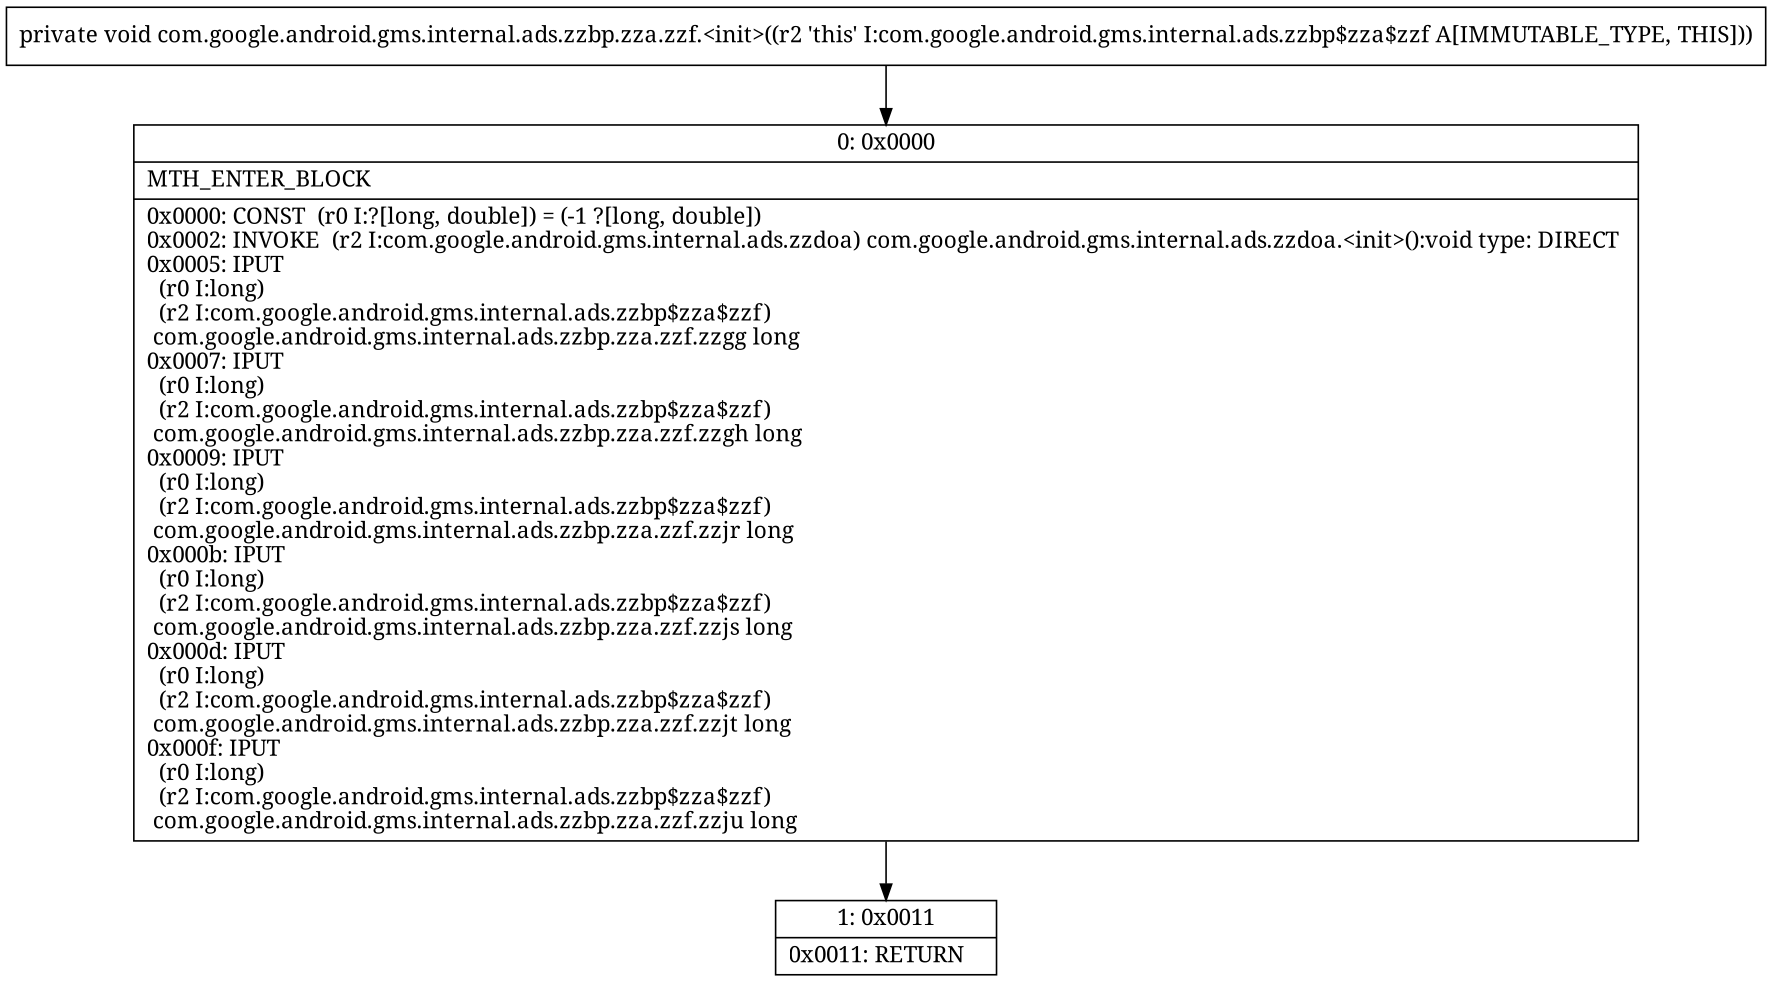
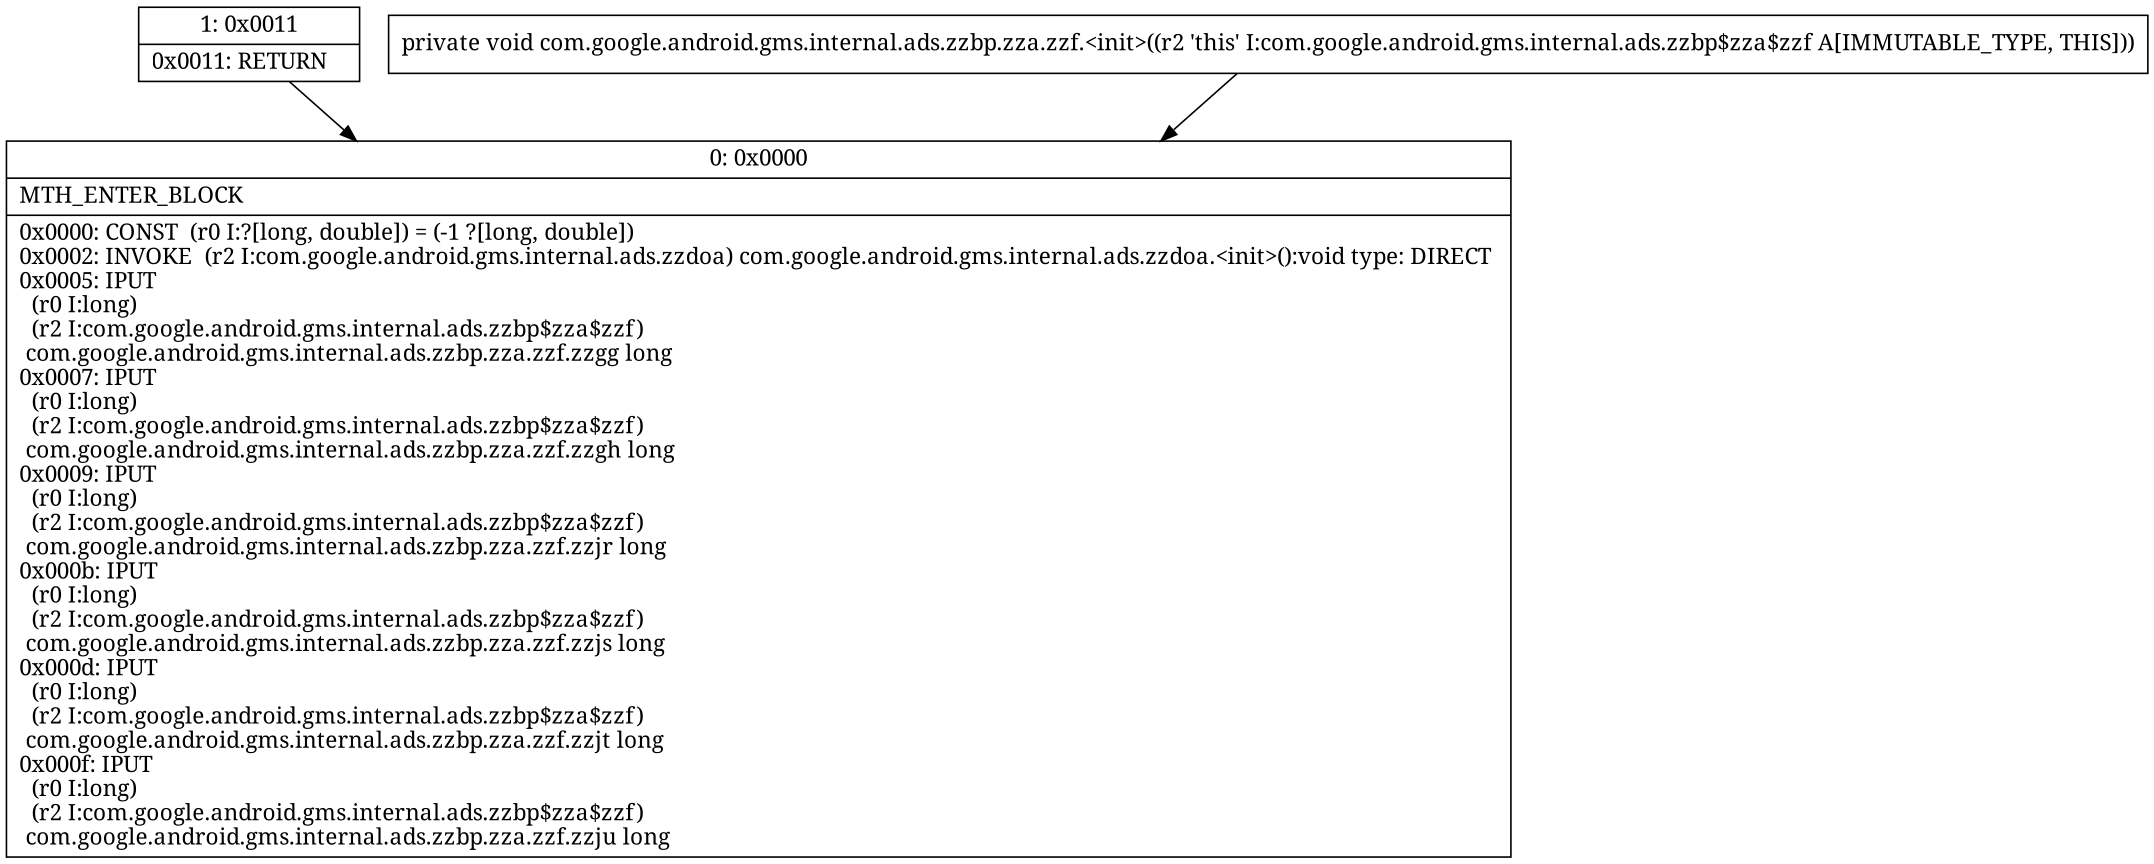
  digraph {
    fontname="Noto Serif"
    node [shape=record fontname="Noto Serif"]
    edge [fontname="Noto Serif"]
    n1 [label="{0\:\ 0x0000|MTH_ENTER_BLOCK\l|0x0000: CONST  (r0 I:?[long, double]) = (\-1 ?[long, double]) \l0x0002: INVOKE  (r2 I:com.google.android.gms.internal.ads.zzdoa) com.google.android.gms.internal.ads.zzdoa.\<init\>():void type: DIRECT \l0x0005: IPUT  \l  (r0 I:long)\l  (r2 I:com.google.android.gms.internal.ads.zzbp$zza$zzf)\l com.google.android.gms.internal.ads.zzbp.zza.zzf.zzgg long \l0x0007: IPUT  \l  (r0 I:long)\l  (r2 I:com.google.android.gms.internal.ads.zzbp$zza$zzf)\l com.google.android.gms.internal.ads.zzbp.zza.zzf.zzgh long \l0x0009: IPUT  \l  (r0 I:long)\l  (r2 I:com.google.android.gms.internal.ads.zzbp$zza$zzf)\l com.google.android.gms.internal.ads.zzbp.zza.zzf.zzjr long \l0x000b: IPUT  \l  (r0 I:long)\l  (r2 I:com.google.android.gms.internal.ads.zzbp$zza$zzf)\l com.google.android.gms.internal.ads.zzbp.zza.zzf.zzjs long \l0x000d: IPUT  \l  (r0 I:long)\l  (r2 I:com.google.android.gms.internal.ads.zzbp$zza$zzf)\l com.google.android.gms.internal.ads.zzbp.zza.zzf.zzjt long \l0x000f: IPUT  \l  (r0 I:long)\l  (r2 I:com.google.android.gms.internal.ads.zzbp$zza$zzf)\l com.google.android.gms.internal.ads.zzbp.zza.zzf.zzju long \l}"]
    n2 [label="{1\:\ 0x0011|0x0011: RETURN   \l}"]
    n3 [label="{private void com.google.android.gms.internal.ads.zzbp.zza.zzf.\<init\>((r2 'this' I:com.google.android.gms.internal.ads.zzbp$zza$zzf A[IMMUTABLE_TYPE, THIS])) }"]
-   n1 -> n2
+   n2 -> n1
    n3 -> n1
  }
